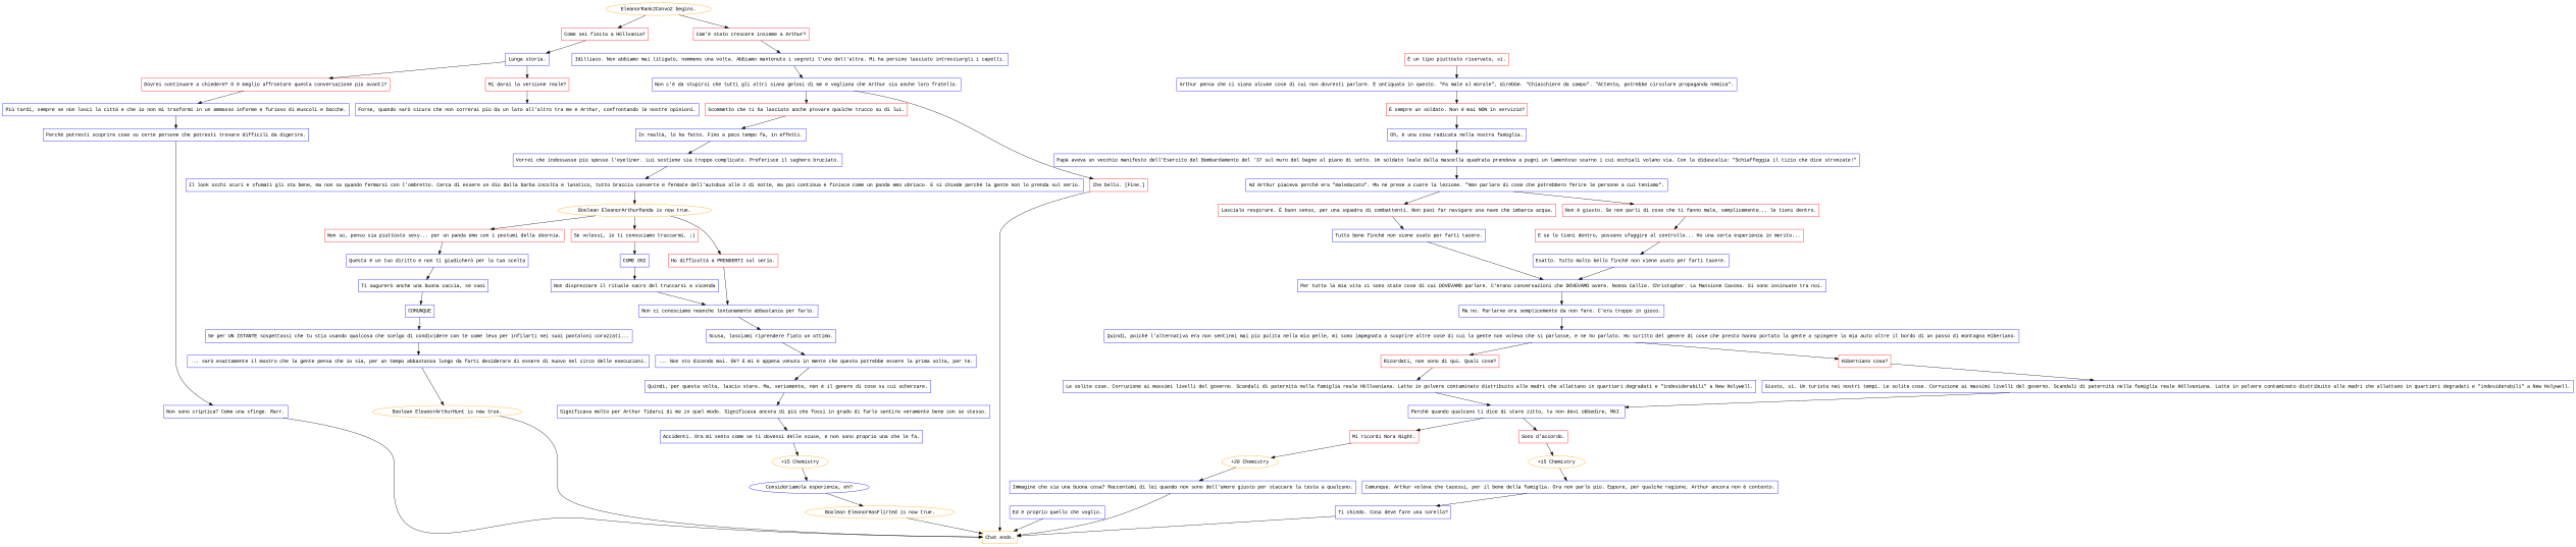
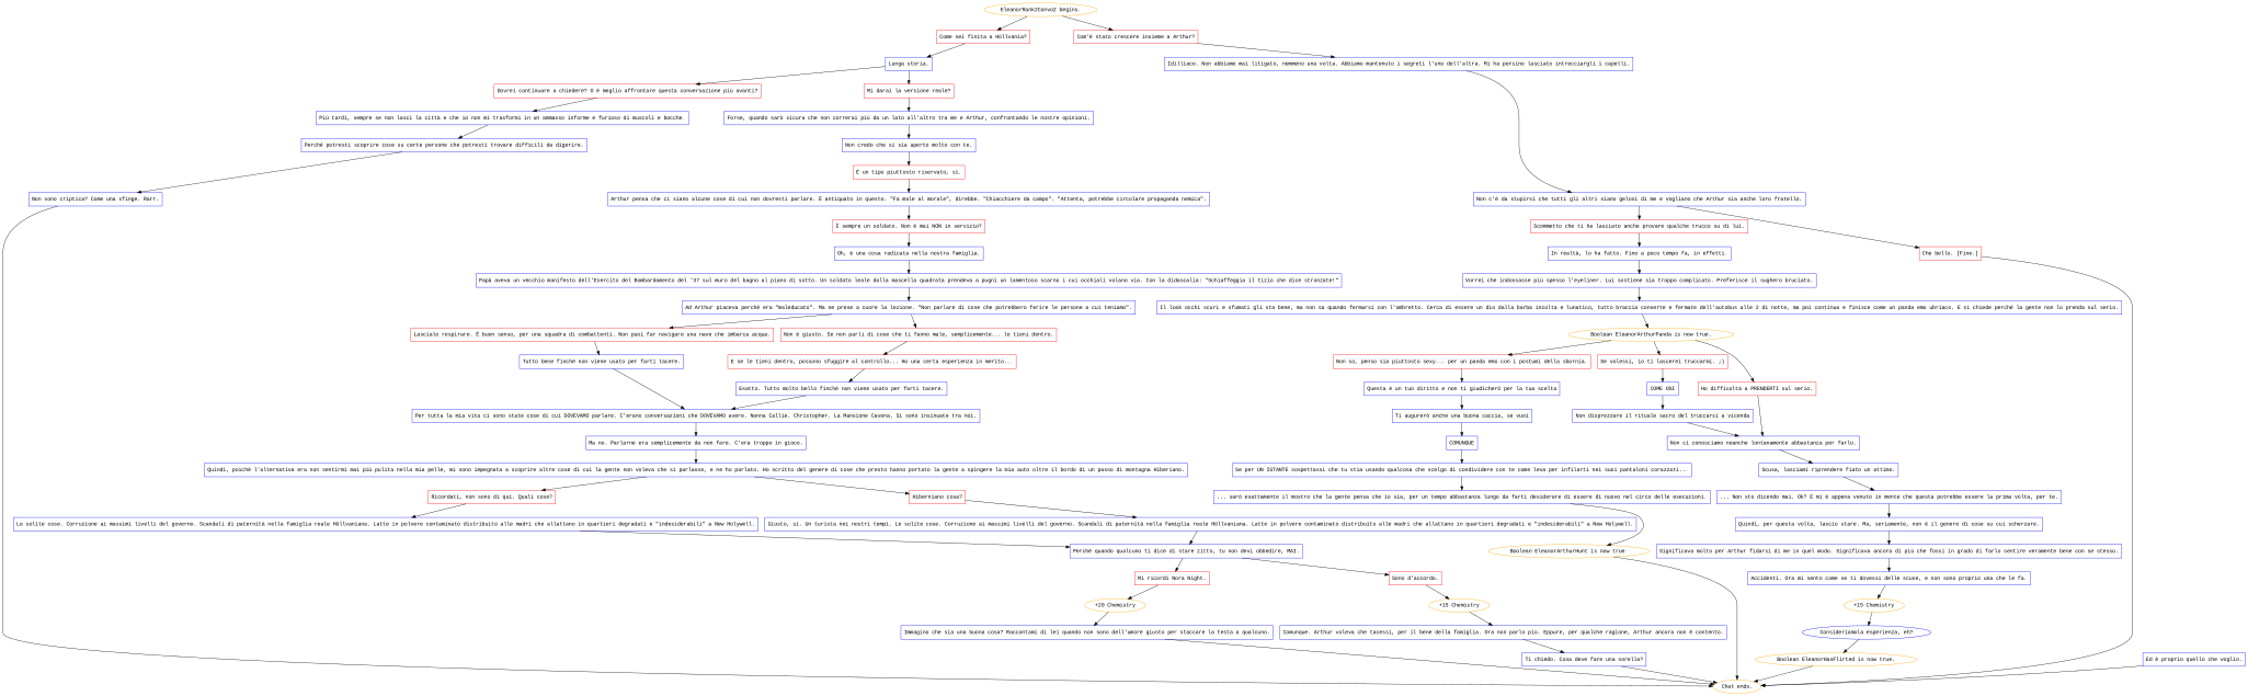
  digraph {
    fontname="Liberation Mono"
    node [color=blue fontname="Liberation Mono" shape=box]
    edge [fontname="Liberation Mono"]
    "EleanorRank2Convo2 begins." [color=orange shape=""]
    n2 [color=red label="Come sei finita a Höllvania?"]
    n3 [color=red label="Com'è stato crescere insieme a Arthur?"]
    n4 [label="Lunga storia."]
    n5 [label="Idilliaco. Non abbiamo mai litigato, nemmeno una volta. Abbiamo mantenuto i segreti l'uno dell'altra. Mi ha persino lasciato intrecciargli i capelli."]
    n6 [color=red label="Dovrei continuare a chiedere? O è meglio affrontare questa conversazione più avanti?"]
    n7 [color=red label="Mi darai la versione reale?"]
    n8 [label="Non c'è da stupirsi che tutti gli altri siano gelosi di me e vogliano che Arthur sia anche loro fratello."]
    n9 [label="Più tardi, sempre se non lasci la città e che io non mi trasformi in un ammasso informe e furioso di muscoli e bocche."]
    n10 [label="Forse, quando sarò sicura che non correrai più da un lato all'altro tra me e Arthur, confrontando le nostre opinioni."]
    n11 [color=red label="Scommetto che ti ha lasciato anche provare qualche trucco su di lui."]
    n12 [color=red label="Che bello. [Fine.]"]
    n13 [label="Perché potresti scoprire cose su certe persone che potresti trovare difficili da digerire."]
+   n14 [label="Non credo che si sia aperto molto con te."]
    n15 [label="In realtà, lo ha fatto. Fino a poco tempo fa, in effetti."]
-   "Chat ends." [color=orange]
+   "Chat ends." [color=orange shape=""]
    n17 [label="Non sono criptica? Come una sfinge. Rarr."]
    n18 [color=red label="È un tipo piuttosto riservato, sì."]
    n19 [label="Vorrei che indossasse più spesso l'eyeliner. Lui sostiene sia troppo complicato. Preferisce il sughero bruciato."]
    n20 [label="Arthur pensa che ci siano alcune cose di cui non dovresti parlare. È antiquato in questo. \"Fa male al morale\", direbbe. \"Chiacchiere da campo\". \"Attenta, potrebbe circolare propaganda nemica\"."]
    n21 [label="Il look occhi scuri e sfumati gli sta bene, ma non sa quando fermarsi con l'ombretto. Cerca di essere un dio dalla barba incolta e lunatico, tutto braccia conserte e fermate dell'autobus alle 2 di notte, ma poi continua e finisce come un panda emo ubriaco. E si chiede perché la gente non lo prenda sul serio."]
    n22 [color=red label="È sempre un soldato. Non è mai NON in servizio?"]
    n23 [color=orange label="Boolean EleanorArthurPanda is now true." shape=""]
    n24 [label="Oh, è una cosa radicata nella nostra famiglia."]
    n25 [color=red label="Non so, penso sia piuttosto sexy... per un panda emo con i postumi della sbornia."]
-   n26 [color=red label="Se volessi, io ti conosciamo truccarmi. ;)"]
+   n26 [color=red label="Se volessi, io ti lascerei truccarmi. ;)"]
    n27 [color=red label="Ho difficoltà a PRENDERTI sul serio."]
    n28 [label="Papà aveva un vecchio manifesto dell'Esercito del Bombardamento del '37 sul muro del bagno al piano di sotto. Un soldato leale dalla mascella quadrata prendeva a pugni un lamentoso scarno i cui occhiali volano via. Con la didascalia: \"Schiaffeggia il tizio che dice stronzate!\""]
    n29 [label="Questa è un tuo diritto e non ti giudicherò per la tua scelta"]
    n30 [label="COME OSI"]
    n31 [label="Non ci conosciamo neanche lontanamente abbastanza per farlo."]
    n32 [label="Ad Arthur piaceva perché era \"maleducato\". Ma ne prese a cuore la lezione. \"Non parlare di cose che potrebbero ferire le persone a cui teniamo\"."]
    n33 [label="Ti augurerò anche una buona caccia, se vuoi"]
    n34 [label="Non disprezzare il rituale sacro del truccarsi a vicenda"]
    n35 [label="Ed è proprio quello che voglio."]
    n36 [color=red label="Lascialo respirare. È buon senso, per una squadra di combattenti. Non puoi far navigare una nave che imbarca acqua."]
    n37 [color=red label="Non è giusto. Se non parli di cose che ti fanno male, semplicemente... le tieni dentro."]
    n38 [label=COMUNQUE]
    n39 [label="Tutto bene finché non viene usato per farti tacere."]
    n40 [color=red label="E se le tieni dentro, possono sfuggire al controllo... Ho una certa esperienza in merito..."]
    n41 [label="Se per UN ISTANTE sospettassi che tu stia usando qualcosa che scelgo di condividere con te come leva per infilarti nei suoi pantaloni corazzati..."]
    n42 [label="Scusa, lasciami riprendere fiato un attimo."]
    n43 [label="Per tutta la mia vita ci sono state cose di cui DOVEVAMO parlare. C'erano conversazioni che DOVEVAMO avere. Nonna Callie. Christopher. La Mansione Cavona. Si sono insinuate tra noi."]
    n44 [label="Esatto. Tutto molto bello finché non viene usato per farti tacere."]
    n45 [label="... sarò esattamente il mostro che la gente pensa che io sia, per un tempo abbastanza lungo da farti desiderare di essere di nuovo nel circo delle esecuzioni."]
    n46 [label="... Non sto dicendo mai. Ok? E mi è appena venuto in mente che questa potrebbe essere la prima volta, per te."]
    n47 [label="Ma no. Parlarne era semplicemente da non fare. C'era troppo in gioco."]
    n48 [color=orange label="Boolean EleanorArthurHunt is now true." shape=""]
    n49 [label="Quindi, per questa volta, lascio stare. Ma, seriamente, non è il genere di cose su cui scherzare."]
    n50 [label="Quindi, poiché l'alternativa era non sentirmi mai più pulita nella mia pelle, mi sono impegnata a scoprire altre cose di cui la gente non voleva che si parlasse, e ne ho parlato. Ho scritto del genere di cose che presto hanno portato la gente a spingere la mia auto oltre il bordo di un passo di montagna Hiberiano."]
    n51 [label="Significava molto per Arthur fidarsi di me in quel modo. Significava ancora di più che fossi in grado di farlo sentire veramente bene con se stesso."]
    n52 [color=red label="Ricordati, non sono di qui. Quali cose?"]
    n53 [color=red label="Hiberniano cosa?"]
    n54 [label="Accidenti. Ora mi sento come se ti dovessi delle scuse, e non sono proprio una che le fa."]
    n55 [label="Le solite cose. Corruzione ai massimi livelli del governo. Scandali di paternità nella famiglia reale Höllvaniana. Latte in polvere contaminato distribuito alle madri che allattano in quartieri degradati e \"indesiderabili\" a New Holywell."]
    n56 [label="Giusto, sì. Un turista nei nostri tempi. Le solite cose. Corruzione ai massimi livelli del governo. Scandali di paternità nella famiglia reale Höllvaniana. Latte in polvere contaminato distribuito alle madri che allattano in quartieri degradati e \"indesiderabili\" a New Holywell."]
    n57 [color=orange label="+15 Chemistry" shape=""]
    n58 [label="Perché quando qualcuno ti dice di stare zitto, tu non devi obbedire, MAI."]
    n59 [label="Consideriamola esperienza, eh?" shape=ellipse]
    n60 [color=red label="Mi ricordi Nora Night."]
    n61 [color=red label="Sono d'accordo."]
    n62 [color=orange label="Boolean EleanorHasFlirted is now true." shape=""]
    n63 [color=orange label="+20 Chemistry" shape=""]
    n64 [color=orange label="+15 Chemistry" shape=""]
    n65 [label="Immagino che sia una buona cosa? Raccontami di lei quando non sono dell'umore giusto per staccare la testa a qualcuno."]
    n66 [label="Comunque. Arthur voleva che tacessi, per il bene della famiglia. Ora non parlo più. Eppure, per qualche ragione, Arthur ancora non è contento."]
    n67 [label="Ti chiedo. Cosa deve fare una sorella?"]
    "EleanorRank2Convo2 begins." -> n2
    "EleanorRank2Convo2 begins." -> n3
    n2 -> n4
    n3 -> n5
    n4 -> n6
    n4 -> n7
    n5 -> n8
    n6 -> n9
    n7 -> n10
    n8 -> n11
    n8 -> n12
    n9 -> n13
+   n10 -> n14
    n11 -> n15
    n12 -> "Chat ends."
    n13 -> n17
+   n14 -> n18
    n15 -> n19
    n17 -> "Chat ends."
    n18 -> n20
    n19 -> n21
    n20 -> n22
    n21 -> n23
    n22 -> n24
    n23 -> n25
    n23 -> n26
    n23 -> n27
    n24 -> n28
    n25 -> n29
    n26 -> n30
    n27 -> n31
    n28 -> n32
    n29 -> n33
    n30 -> n34
    n31 -> n42
    n32 -> n36
    n32 -> n37
    n33 -> n38
    n34 -> n31
    n35 -> "Chat ends."
    n36 -> n39
    n37 -> n40
    n38 -> n41
    n39 -> n43
    n40 -> n44
    n41 -> n45
    n42 -> n46
    n43 -> n47
    n44 -> n43
    n45 -> n48
    n46 -> n49
    n47 -> n50
    n48 -> "Chat ends."
    n49 -> n51
    n50 -> n52
    n50 -> n53
    n51 -> n54
    n52 -> n55
    n53 -> n56
    n54 -> n57
    n55 -> n58
    n56 -> n58
    n57 -> n59
    n58 -> n60
    n58 -> n61
    n59 -> n62
    n60 -> n63
    n61 -> n64
    n62 -> "Chat ends."
    n63 -> n65
    n64 -> n66
    n65 -> "Chat ends."
    n66 -> n67
    n67 -> "Chat ends."
  }
